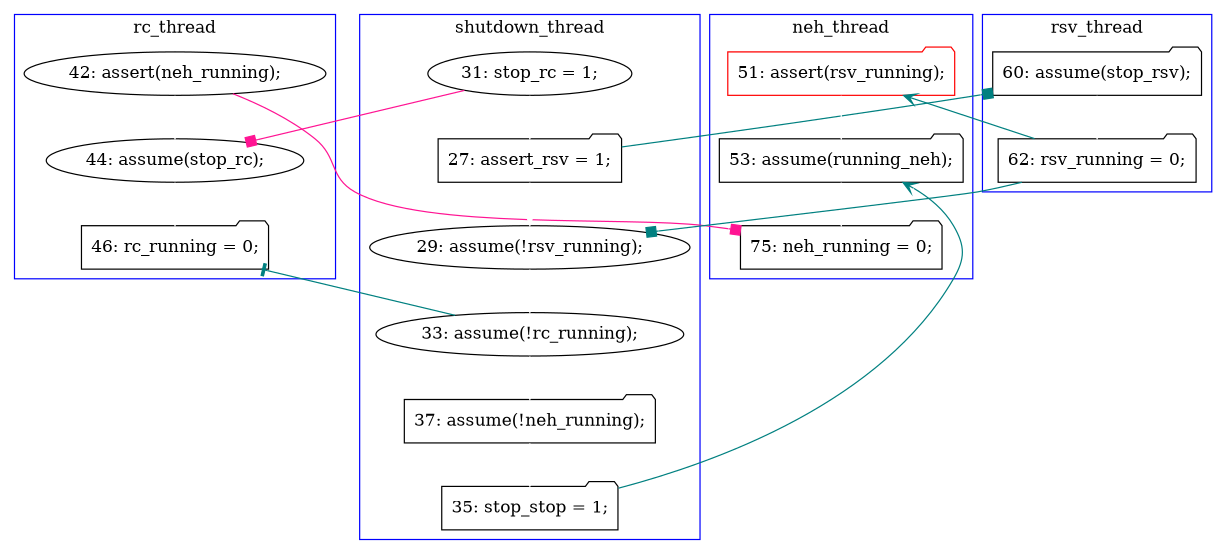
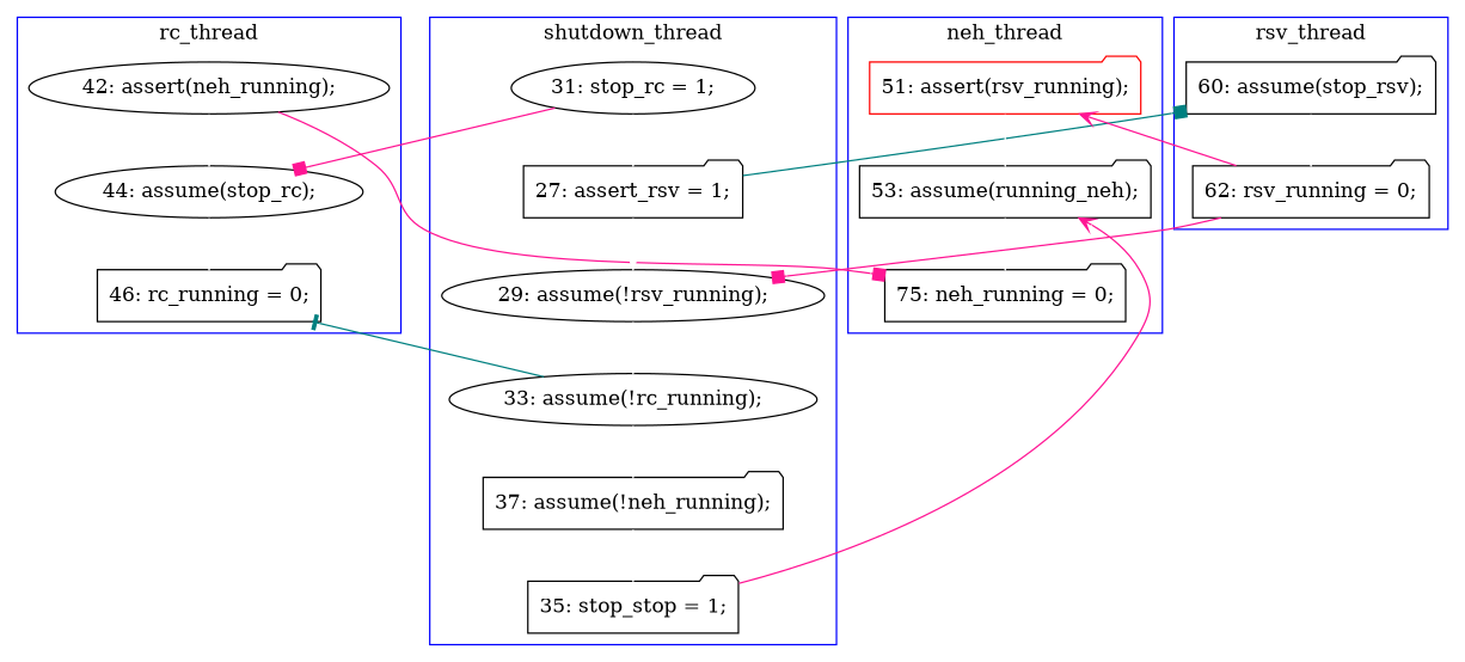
  digraph {
    node [shape=folder]
    edge [color=white style=solid]
    n1 [label="42: assert(neh_running);" shape=ellipse]
    n2 [label="46: rc_running = 0;"]
    n3 [label="44: assume(stop_rc);" shape=ellipse]
    n4 [label="33: assume(!rc_running);" shape=ellipse]
    n5 [label="31: stop_rc = 1;" shape=ellipse]
    n6 [label="35: stop_stop = 1;"]
    n7 [label="37: assume(!neh_running);"]
    n8 [label="29: assume(!rsv_running);" shape=ellipse]
    n9 [label="27: assert_rsv = 1;"]
    n10 [label="53: assume(running_neh);"]
    n11 [label="75: neh_running = 0;"]
    n12 [color=red label="51: assert(rsv_running);"]
    n13 [label="60: assume(stop_rsv);"]
    n14 [label="62: rsv_running = 0;"]
    subgraph cluster_1 {
      color=blue
      label=rc_thread
      n1
      n2
      n3
    }
    subgraph cluster_2 {
      color=blue
      label=shutdown_thread
      n4
      n5
      n6
      n7
      n8
      n9
    }
    subgraph cluster_3 {
      color=blue
      label=neh_thread
      n10
      n11
      n12
    }
    subgraph cluster_4 {
      color=blue
      label=rsv_thread
      n13
      n14
    }
    n1 -> n3
    n1 -> n11 [arrowhead=box color=deeppink constraint=false]
    n3 -> n2
    n4 -> n2 [arrowhead=tee color=teal constraint=false]
    n4 -> n7
    n5 -> n3 [arrowhead=box color=deeppink constraint=false]
    n5 -> n9
-   n6 -> n10 [arrowhead=vee color=teal constraint=false]
+   n6 -> n10 [arrowhead=vee color=deeppink constraint=false]
    n7 -> n6
    n8 -> n4
    n9 -> n8
    n9 -> n13 [arrowhead=box color=teal constraint=false]
    n10 -> n11
    n12 -> n10
    n13 -> n14
-   n14 -> n8 [arrowhead=box color=teal constraint=false]
-   n14 -> n12 [arrowhead=vee color=teal constraint=false]
+   n14 -> n8 [arrowhead=box color=deeppink constraint=false]
+   n14 -> n12 [arrowhead=vee color=deeppink constraint=false]
  }
